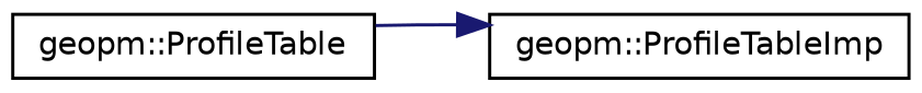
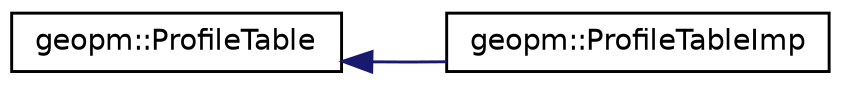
  digraph {
    rankdir=LR
    node [color=black fillcolor=white fontname=Helvetica fontsize=10 shape=record style=filled]
    n1 [height=0.2 label="geopm::ProfileTable" width=0.4]
    n2 [height=0.2 label="geopm::ProfileTableImp" width=0.4]
-   n2 -> n1 [color=midnightblue dir=back fontname=Helvetica fontsize=10 labelfontname=Helvetica labelfontsize=10 style=solid]
+   n1 -> n2 [color=midnightblue dir=back fontname=Helvetica fontsize=10 labelfontname=Helvetica labelfontsize=10 style=solid]
  }
